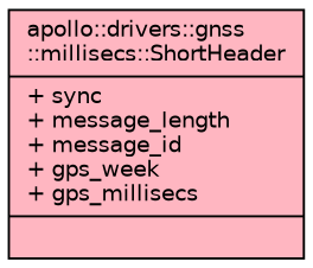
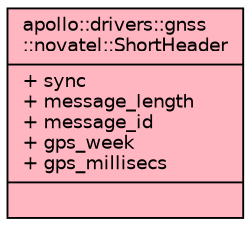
  digraph {
-   n1 [color=black fillcolor=lightpink fontcolor=black fontname=Helvetica fontsize=10 height=0.2 label="{apollo::drivers::gnss\l::millisecs::ShortHeader\n|+ sync\l+ message_length\l+ message_id\l+ gps_week\l+ gps_millisecs\l|}" shape=record style=filled width=0.4]
+   n1 [color=black fillcolor=lightpink fontcolor=black fontname=Helvetica fontsize=10 height=0.2 label="{apollo::drivers::gnss\l::novatel::ShortHeader\n|+ sync\l+ message_length\l+ message_id\l+ gps_week\l+ gps_millisecs\l|}" shape=record style=filled width=0.4]
  }
